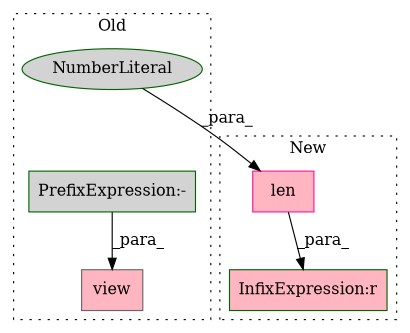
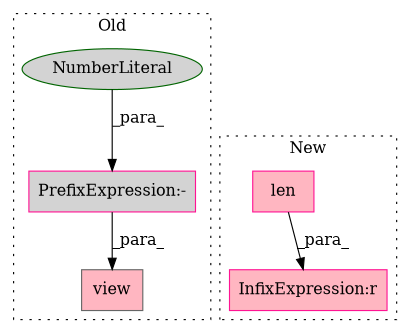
  digraph {
    node [a=32 color=deeppink fillcolor=lightpink l=1 shape=box style=filled]
    n1 [color=gray40 l="5,1" label=view s="6430,6447"]
-   n2 [a=38 color=darkgreen fillcolor=lightgrey label="PrefixExpression:-" s=6435]
+   n2 [a=38 fillcolor=lightgrey label="PrefixExpression:-" s=6435]
    n3 [a=34 color=darkgreen fillcolor=lightgrey label=NumberLiteral s=6436 shape=ellipse]
    n4 [l="4,1" label=len s="3041,3073"]
-   n5 [a=27 color=darkgreen l=4 label="InfixExpression:r" s=3074]
+   n5 [a=27 l=4 label="InfixExpression:r" s=3074]
    subgraph cluster_1 {
      label=Old
      style=dotted
      n1
      n2
      n3
    }
    subgraph cluster_2 {
      label=New
      style=dotted
      n4
      n5
    }
    n2 -> n1 [label=_para_]
-   n3 -> n4 [label=_para_]
+   n3 -> n2 [label=_para_]
    n4 -> n5 [label=_para_]
  }
